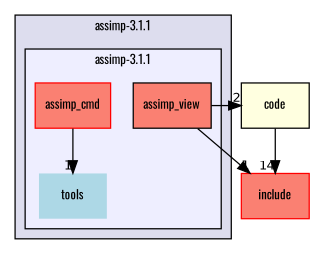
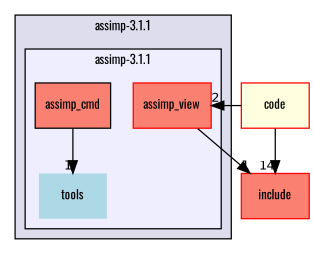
  digraph {
    compound=true
    fontname=Oswald
    node [fillcolor=salmon fontname=Oswald fontsize=10 shape=box style=filled color=black]
    edge [fontname=Oswald headlabel=1 labeldistance=1.5 labelfontname=Helvetica labelfontsize=10]
    n1 [fillcolor=lightblue label=tools shape=plaintext color=""]
-   n2 [color=red label=assimp_cmd]
-   n3 [label=assimp_view]
+   n2 [label=assimp_cmd]
+   n3 [color=red label=assimp_view]
    n4 [color=red label=include]
-   n5 [fillcolor=lightyellow label=code]
+   n5 [color=red fillcolor=lightyellow label=code]
    subgraph cluster_1 {
      bgcolor="#ddddee"
      fontsize=10
      label="assimp-3.1.1"
      pencolor=black
      subgraph cluster_2 {
        bgcolor="#eeeeff"
        fontsize=10
        label="assimp-3.1.1"
        pencolor=black
        n1
        n2
        n3
      }
    }
    n2 -> n1
    n3 -> n4
-   n3 -> n5 [headlabel=2]
+   n5 -> n3 [headlabel=2]
    n5 -> n4 [headlabel=14]
  }
